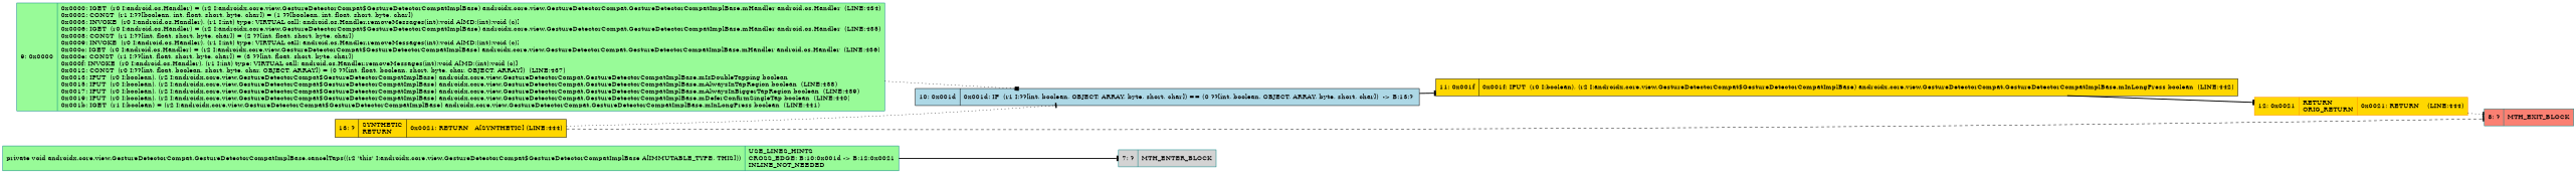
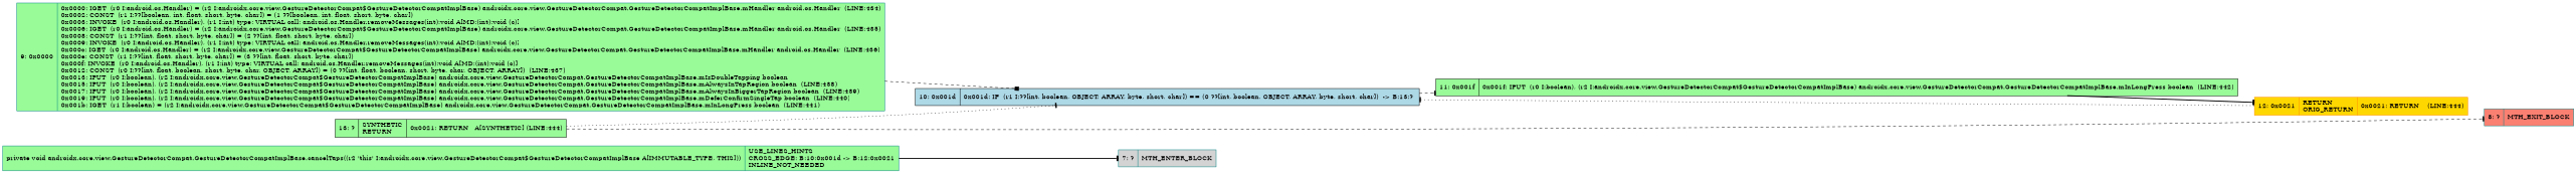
  digraph {
    rankdir=LR
    node [color=teal fillcolor=palegreen shape=record style=filled]
    edge [arrowhead=tee style=bold]
    n1 [fillcolor=lightgrey label="{7\:\ ?|MTH_ENTER_BLOCK\l}"]
    n2 [label="{9\:\ 0x0000|0x0000: IGET  (r0 I:android.os.Handler) = (r2 I:androidx.core.view.GestureDetectorCompat$GestureDetectorCompatImplBase) androidx.core.view.GestureDetectorCompat.GestureDetectorCompatImplBase.mHandler android.os.Handler  (LINE:434)\l0x0002: CONST  (r1 I:??[boolean, int, float, short, byte, char]) = (1 ??[boolean, int, float, short, byte, char]) \l0x0003: INVOKE  (r0 I:android.os.Handler), (r1 I:int) type: VIRTUAL call: android.os.Handler.removeMessages(int):void A[MD:(int):void (c)]\l0x0006: IGET  (r0 I:android.os.Handler) = (r2 I:androidx.core.view.GestureDetectorCompat$GestureDetectorCompatImplBase) androidx.core.view.GestureDetectorCompat.GestureDetectorCompatImplBase.mHandler android.os.Handler  (LINE:435)\l0x0008: CONST  (r1 I:??[int, float, short, byte, char]) = (2 ??[int, float, short, byte, char]) \l0x0009: INVOKE  (r0 I:android.os.Handler), (r1 I:int) type: VIRTUAL call: android.os.Handler.removeMessages(int):void A[MD:(int):void (c)]\l0x000c: IGET  (r0 I:android.os.Handler) = (r2 I:androidx.core.view.GestureDetectorCompat$GestureDetectorCompatImplBase) androidx.core.view.GestureDetectorCompat.GestureDetectorCompatImplBase.mHandler android.os.Handler  (LINE:436)\l0x000e: CONST  (r1 I:??[int, float, short, byte, char]) = (3 ??[int, float, short, byte, char]) \l0x000f: INVOKE  (r0 I:android.os.Handler), (r1 I:int) type: VIRTUAL call: android.os.Handler.removeMessages(int):void A[MD:(int):void (c)]\l0x0012: CONST  (r0 I:??[int, float, boolean, short, byte, char, OBJECT, ARRAY]) = (0 ??[int, float, boolean, short, byte, char, OBJECT, ARRAY])  (LINE:437)\l0x0013: IPUT  (r0 I:boolean), (r2 I:androidx.core.view.GestureDetectorCompat$GestureDetectorCompatImplBase) androidx.core.view.GestureDetectorCompat.GestureDetectorCompatImplBase.mIsDoubleTapping boolean \l0x0015: IPUT  (r0 I:boolean), (r2 I:androidx.core.view.GestureDetectorCompat$GestureDetectorCompatImplBase) androidx.core.view.GestureDetectorCompat.GestureDetectorCompatImplBase.mAlwaysInTapRegion boolean  (LINE:438)\l0x0017: IPUT  (r0 I:boolean), (r2 I:androidx.core.view.GestureDetectorCompat$GestureDetectorCompatImplBase) androidx.core.view.GestureDetectorCompat.GestureDetectorCompatImplBase.mAlwaysInBiggerTapRegion boolean  (LINE:439)\l0x0019: IPUT  (r0 I:boolean), (r2 I:androidx.core.view.GestureDetectorCompat$GestureDetectorCompatImplBase) androidx.core.view.GestureDetectorCompat.GestureDetectorCompatImplBase.mDeferConfirmSingleTap boolean  (LINE:440)\l0x001b: IGET  (r1 I:boolean) = (r2 I:androidx.core.view.GestureDetectorCompat$GestureDetectorCompatImplBase) androidx.core.view.GestureDetectorCompat.GestureDetectorCompatImplBase.mInLongPress boolean  (LINE:441)\l}"]
    n3 [color=black fillcolor=lightblue label="{10\:\ 0x001d|0x001d: IF  (r1 I:??[int, boolean, OBJECT, ARRAY, byte, short, char]) == (0 ??[int, boolean, OBJECT, ARRAY, byte, short, char])  \-\> B:13:? \l}"]
-   n4 [color=black fillcolor=gold label="{11\:\ 0x001f|0x001f: IPUT  (r0 I:boolean), (r2 I:androidx.core.view.GestureDetectorCompat$GestureDetectorCompatImplBase) androidx.core.view.GestureDetectorCompat.GestureDetectorCompatImplBase.mInLongPress boolean  (LINE:442)\l}"]
+   n4 [color=black label="{11\:\ 0x001f|0x001f: IPUT  (r0 I:boolean), (r2 I:androidx.core.view.GestureDetectorCompat$GestureDetectorCompatImplBase) androidx.core.view.GestureDetectorCompat.GestureDetectorCompatImplBase.mInLongPress boolean  (LINE:442)\l}"]
    n5 [color=darkorange fillcolor=gold label="{12\:\ 0x0021|RETURN\lORIG_RETURN\l|0x0021: RETURN    (LINE:444)\l}"]
-   n6 [color=black fillcolor=gold label="{13\:\ ?|SYNTHETIC\lRETURN\l|0x0021: RETURN   A[SYNTHETIC] (LINE:444)\l}"]
+   n6 [color=black label="{13\:\ ?|SYNTHETIC\lRETURN\l|0x0021: RETURN   A[SYNTHETIC] (LINE:444)\l}"]
    n7 [fillcolor=salmon label="{8\:\ ?|MTH_EXIT_BLOCK\l}"]
    n8 [label="{private void androidx.core.view.GestureDetectorCompat.GestureDetectorCompatImplBase.cancelTaps((r2 'this' I:androidx.core.view.GestureDetectorCompat$GestureDetectorCompatImplBase A[IMMUTABLE_TYPE, THIS]))  | USE_LINES_HINTS\lCROSS_EDGE: B:10:0x001d \-\> B:12:0x0021\lINLINE_NOT_NEEDED\l}"]
-   n2 -> n3 [arrowhead=box style=dotted]
-   n3 -> n4
+   n2 -> n3 [arrowhead=box style=dashed]
+   n3 -> n4 [style=dashed]
    n4 -> n5
-   n5 -> n7 [style=dotted]
+   n5 -> n3 [style=dotted]
    n6 -> n3 [style=dotted]
    n6 -> n7 [style=dashed]
    n8 -> n1
  }
